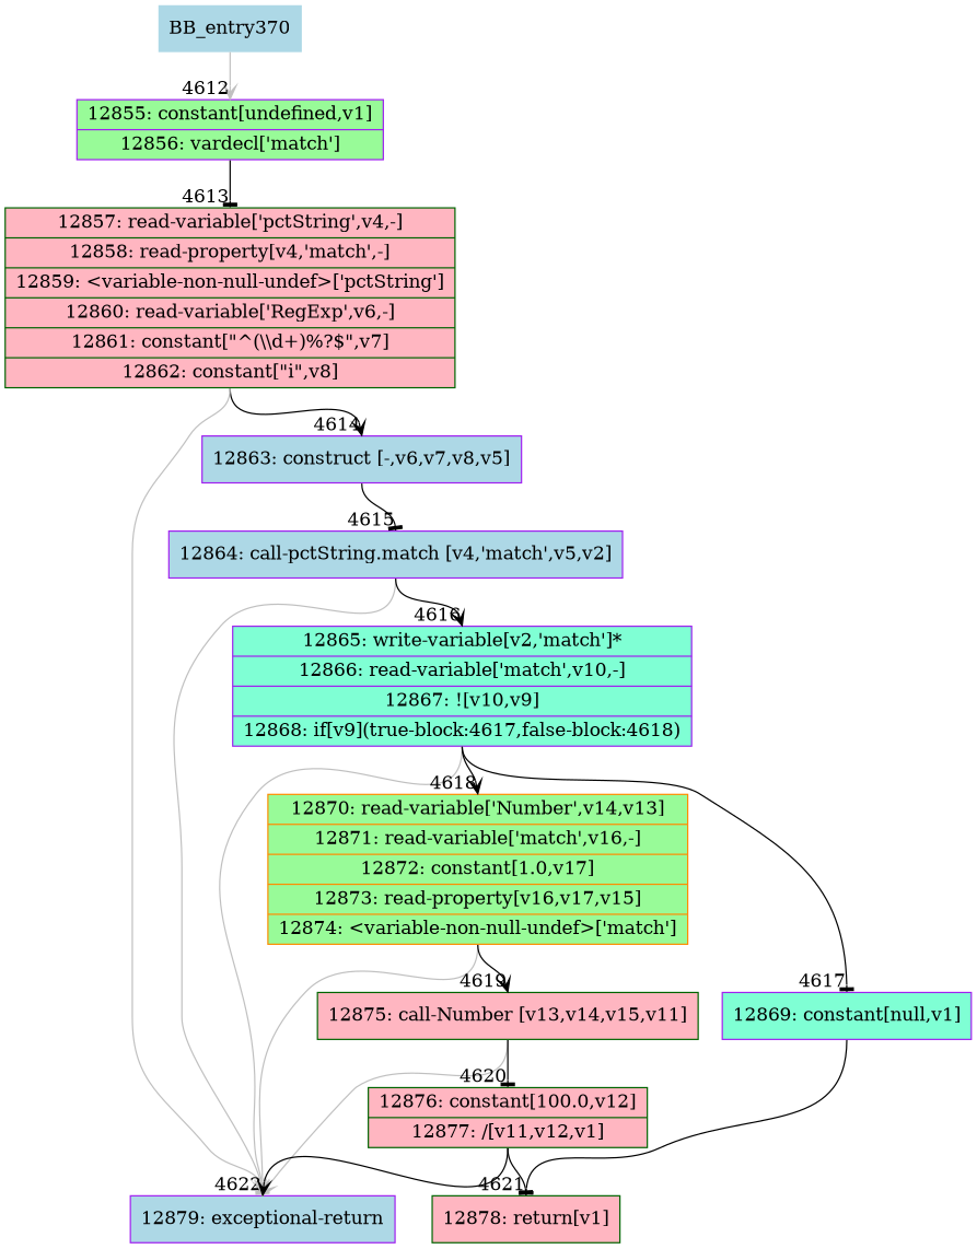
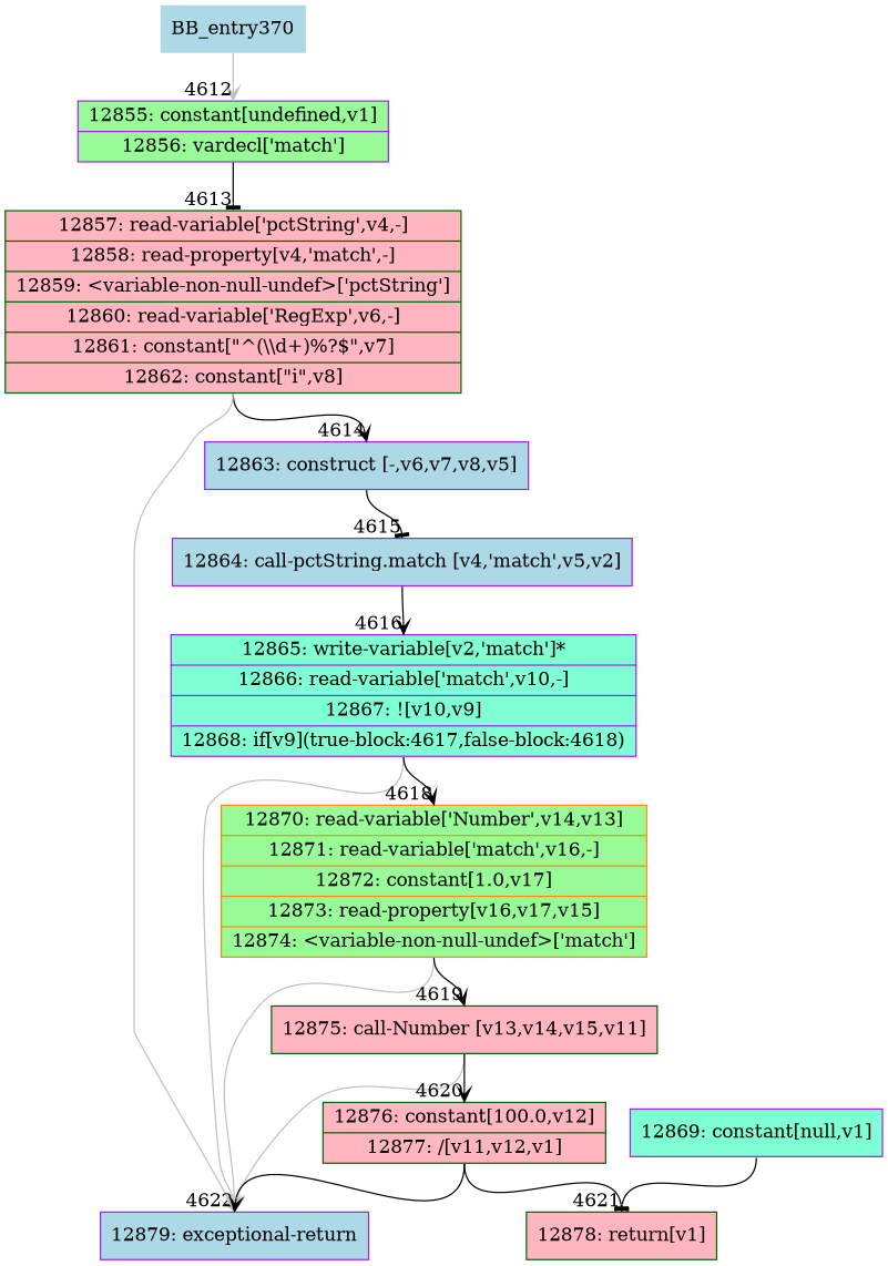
  digraph {
    rankdir=TD
    node [color=purple fillcolor=lightblue shape=record style=filled]
    edge [arrowhead=vee headport=n tailport=s]
    BB_entry370 [color=darkgreen shape=none]
    n2 [fillcolor=palegreen label="{12855: constant[undefined,v1]|12856: vardecl['match']}"]
    n3 [color=darkgreen fillcolor=lightpink label="{12857: read-variable['pctString',v4,-]|12858: read-property[v4,'match',-]|12859: \<variable-non-null-undef\>['pctString']|12860: read-variable['RegExp',v6,-]|12861: constant[\"^(\\\\d+)%?$\",v7]|12862: constant[\"i\",v8]}"]
    n4 [label="{12863: construct [-,v6,v7,v8,v5]}"]
    n5 [label="{12879: exceptional-return}"]
    n6 [label="{12864: call-pctString.match [v4,'match',v5,v2]}"]
    n7 [fillcolor=aquamarine label="{12865: write-variable[v2,'match']*|12866: read-variable['match',v10,-]|12867: ![v10,v9]|12868: if[v9](true-block:4617,false-block:4618)}"]
    n8 [fillcolor=aquamarine label="{12869: constant[null,v1]}"]
    n9 [color=darkorange fillcolor=palegreen label="{12870: read-variable['Number',v14,v13]|12871: read-variable['match',v16,-]|12872: constant[1.0,v17]|12873: read-property[v16,v17,v15]|12874: \<variable-non-null-undef\>['match']}"]
    n10 [color=darkgreen fillcolor=lightpink label="{12878: return[v1]}"]
    n11 [color=darkgreen fillcolor=lightpink label="{12875: call-Number [v13,v14,v15,v11]}"]
    n12 [color=darkgreen fillcolor=lightpink label="{12876: constant[100.0,v12]|12877: /[v11,v12,v1]}"]
    BB_entry370 -> n2 [color=gray headlabel="    4612"]
    n2 -> n3 [arrowhead=tee headlabel="      4613"]
    n3 -> n4 [headlabel="      4614"]
    n3 -> n5 [color=gray headlabel="      4622"]
    n4 -> n6 [arrowhead=tee headlabel="      4615"]
-   n6 -> n5 [arrowhead=tee color=gray]
    n6 -> n7 [headlabel="      4616"]
    n7 -> n5 [color=gray]
-   n7 -> n8 [arrowhead=tee headlabel="      4617"]
    n7 -> n9 [headlabel="      4618"]
    n8 -> n10 [arrowhead=tee headlabel="      4621"]
    n9 -> n5 [color=gray]
    n9 -> n11 [headlabel="      4619"]
    n11 -> n5 [color=gray]
-   n11 -> n12 [arrowhead=tee headlabel="      4620"]
+   n11 -> n12 [headlabel="      4620"]
    n12 -> n5 [color=black]
    n12 -> n10 [arrowhead=tee]
  }
